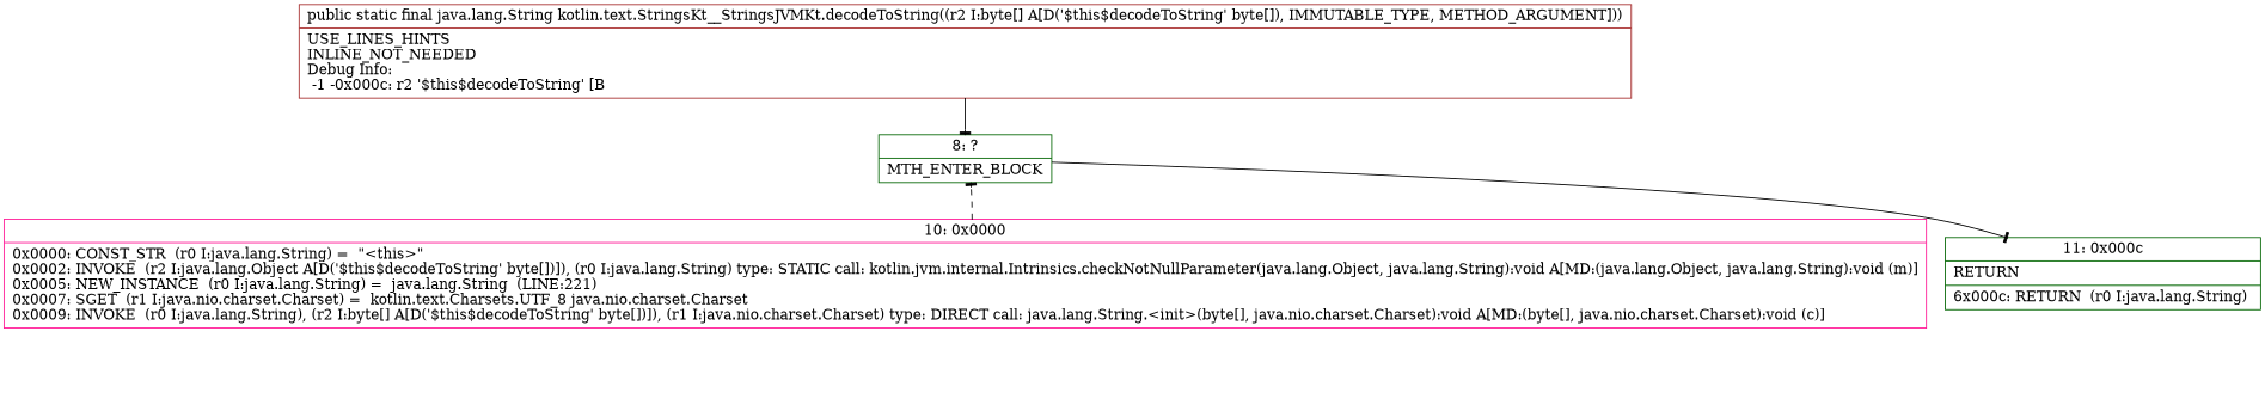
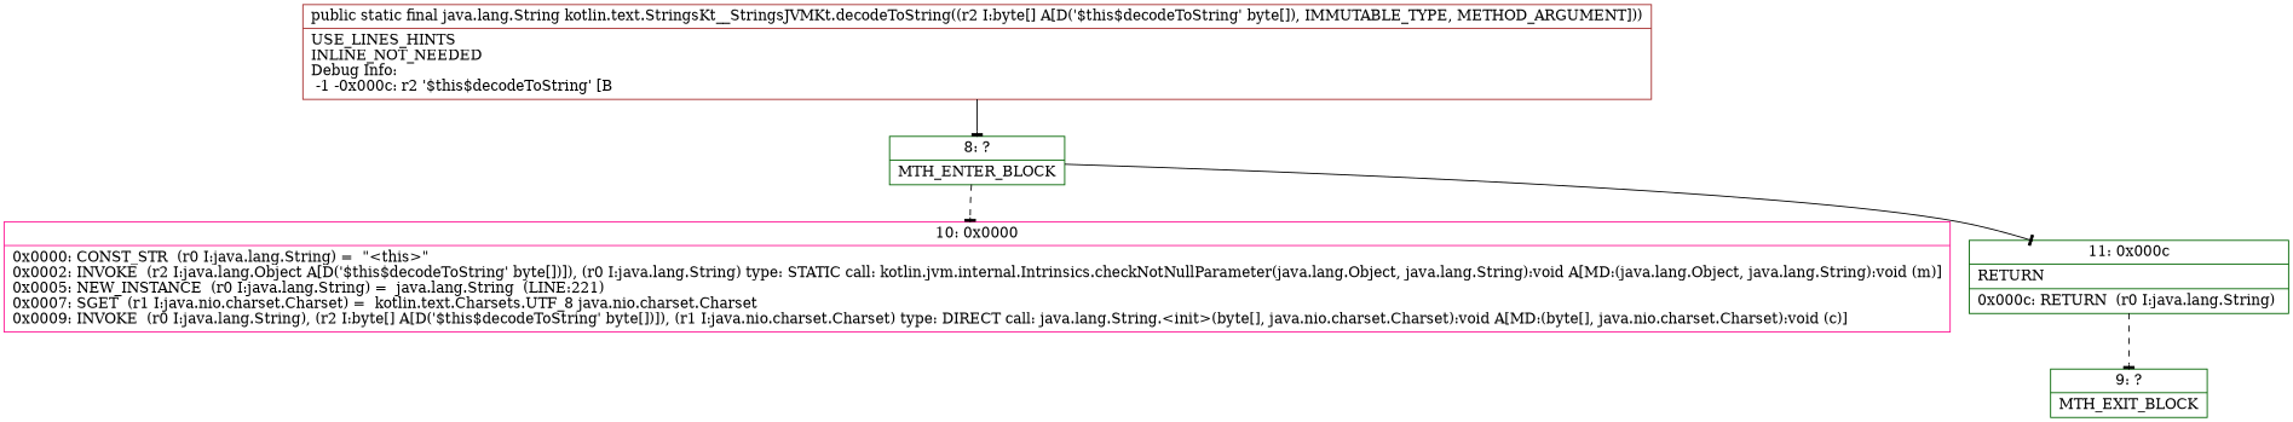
  digraph {
    fontname="DejaVu Serif"
    node [color=darkgreen fontname="DejaVu Serif" shape=record]
    edge [arrowhead=tee fontname="DejaVu Serif" style=dashed]
    n1 [label="{8\:\ ?|MTH_ENTER_BLOCK\l}"]
    n2 [color=deeppink label="{10\:\ 0x0000|0x0000: CONST_STR  (r0 I:java.lang.String) =  \"\<this\>\" \l0x0002: INVOKE  (r2 I:java.lang.Object A[D('$this$decodeToString' byte[])]), (r0 I:java.lang.String) type: STATIC call: kotlin.jvm.internal.Intrinsics.checkNotNullParameter(java.lang.Object, java.lang.String):void A[MD:(java.lang.Object, java.lang.String):void (m)]\l0x0005: NEW_INSTANCE  (r0 I:java.lang.String) =  java.lang.String  (LINE:221)\l0x0007: SGET  (r1 I:java.nio.charset.Charset) =  kotlin.text.Charsets.UTF_8 java.nio.charset.Charset \l0x0009: INVOKE  (r0 I:java.lang.String), (r2 I:byte[] A[D('$this$decodeToString' byte[])]), (r1 I:java.nio.charset.Charset) type: DIRECT call: java.lang.String.\<init\>(byte[], java.nio.charset.Charset):void A[MD:(byte[], java.nio.charset.Charset):void (c)]\l}"]
-   n3 [label="{11\:\ 0x000c|RETURN\l|6x000c: RETURN  (r0 I:java.lang.String) \l}"]
+   n3 [label="{11\:\ 0x000c|RETURN\l|0x000c: RETURN  (r0 I:java.lang.String) \l}"]
+   n4 [label="{9\:\ ?|MTH_EXIT_BLOCK\l}"]
    n5 [color=brown label="{public static final java.lang.String kotlin.text.StringsKt__StringsJVMKt.decodeToString((r2 I:byte[] A[D('$this$decodeToString' byte[]), IMMUTABLE_TYPE, METHOD_ARGUMENT]))  | USE_LINES_HINTS\lINLINE_NOT_NEEDED\lDebug Info:\l  \-1 \-0x000c: r2 '$this$decodeToString' [B\l}"]
-   n2 -> n1
+   n1 -> n2
    n1 -> n3 [style=solid]
+   n3 -> n4
    n5 -> n1 [style=solid]
  }
